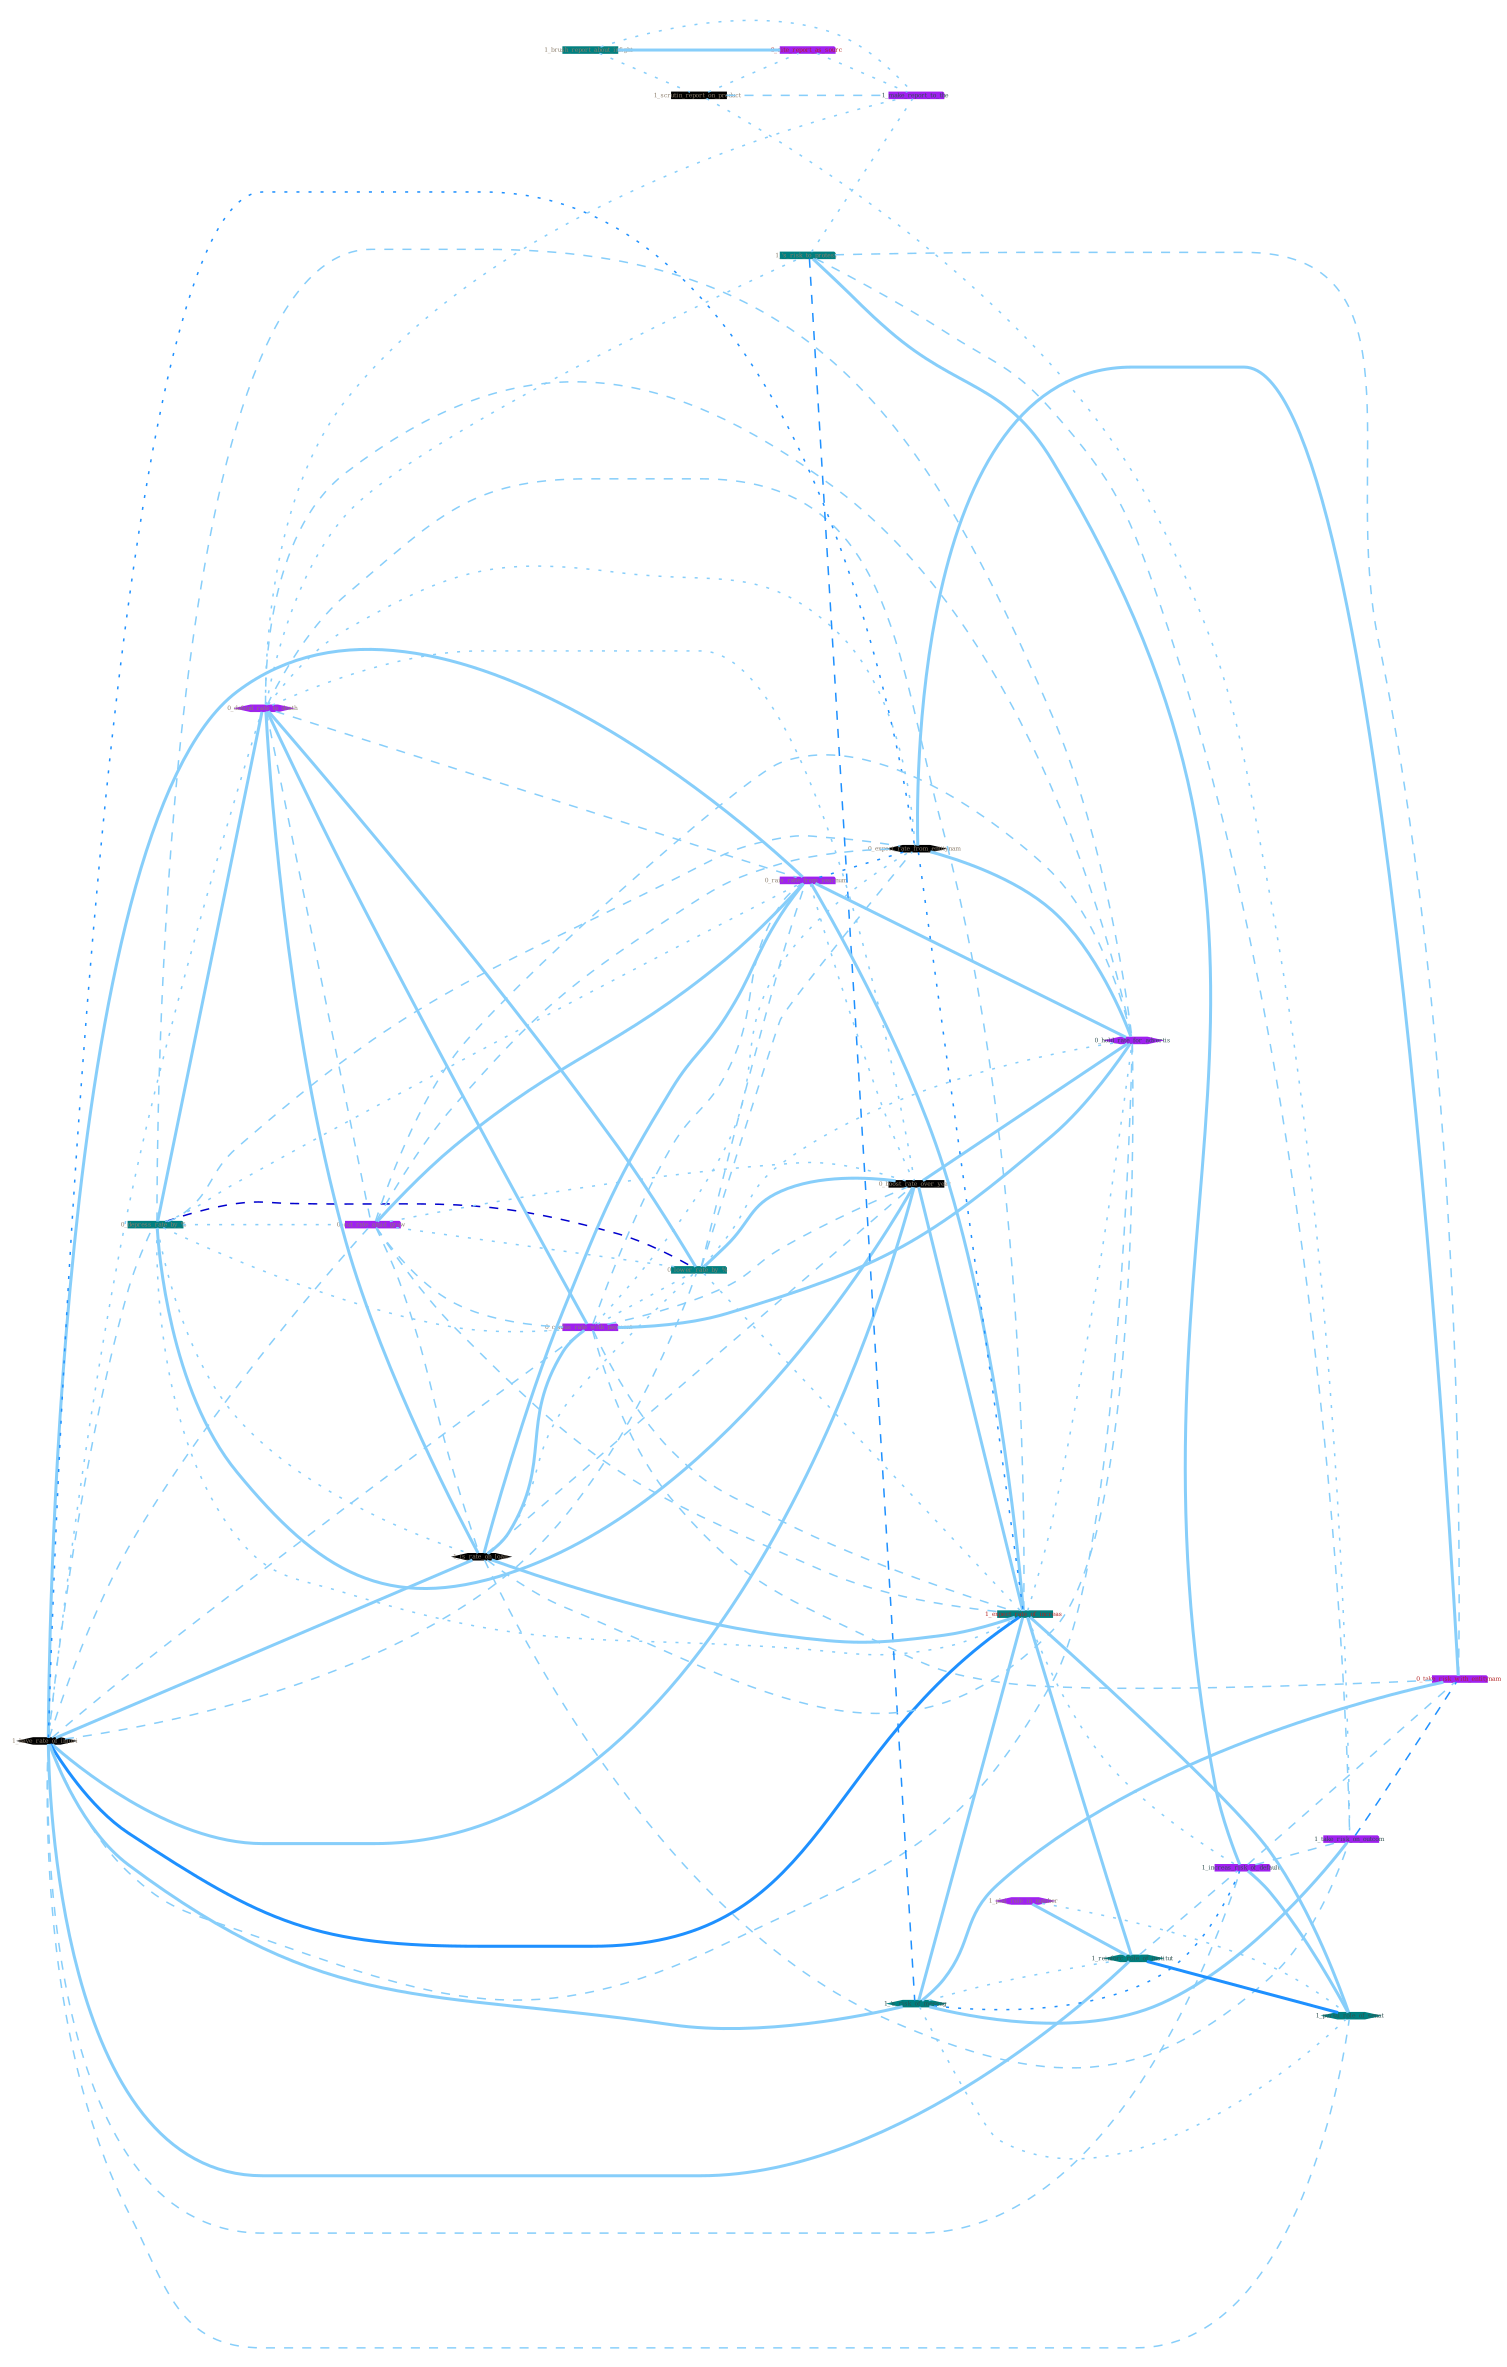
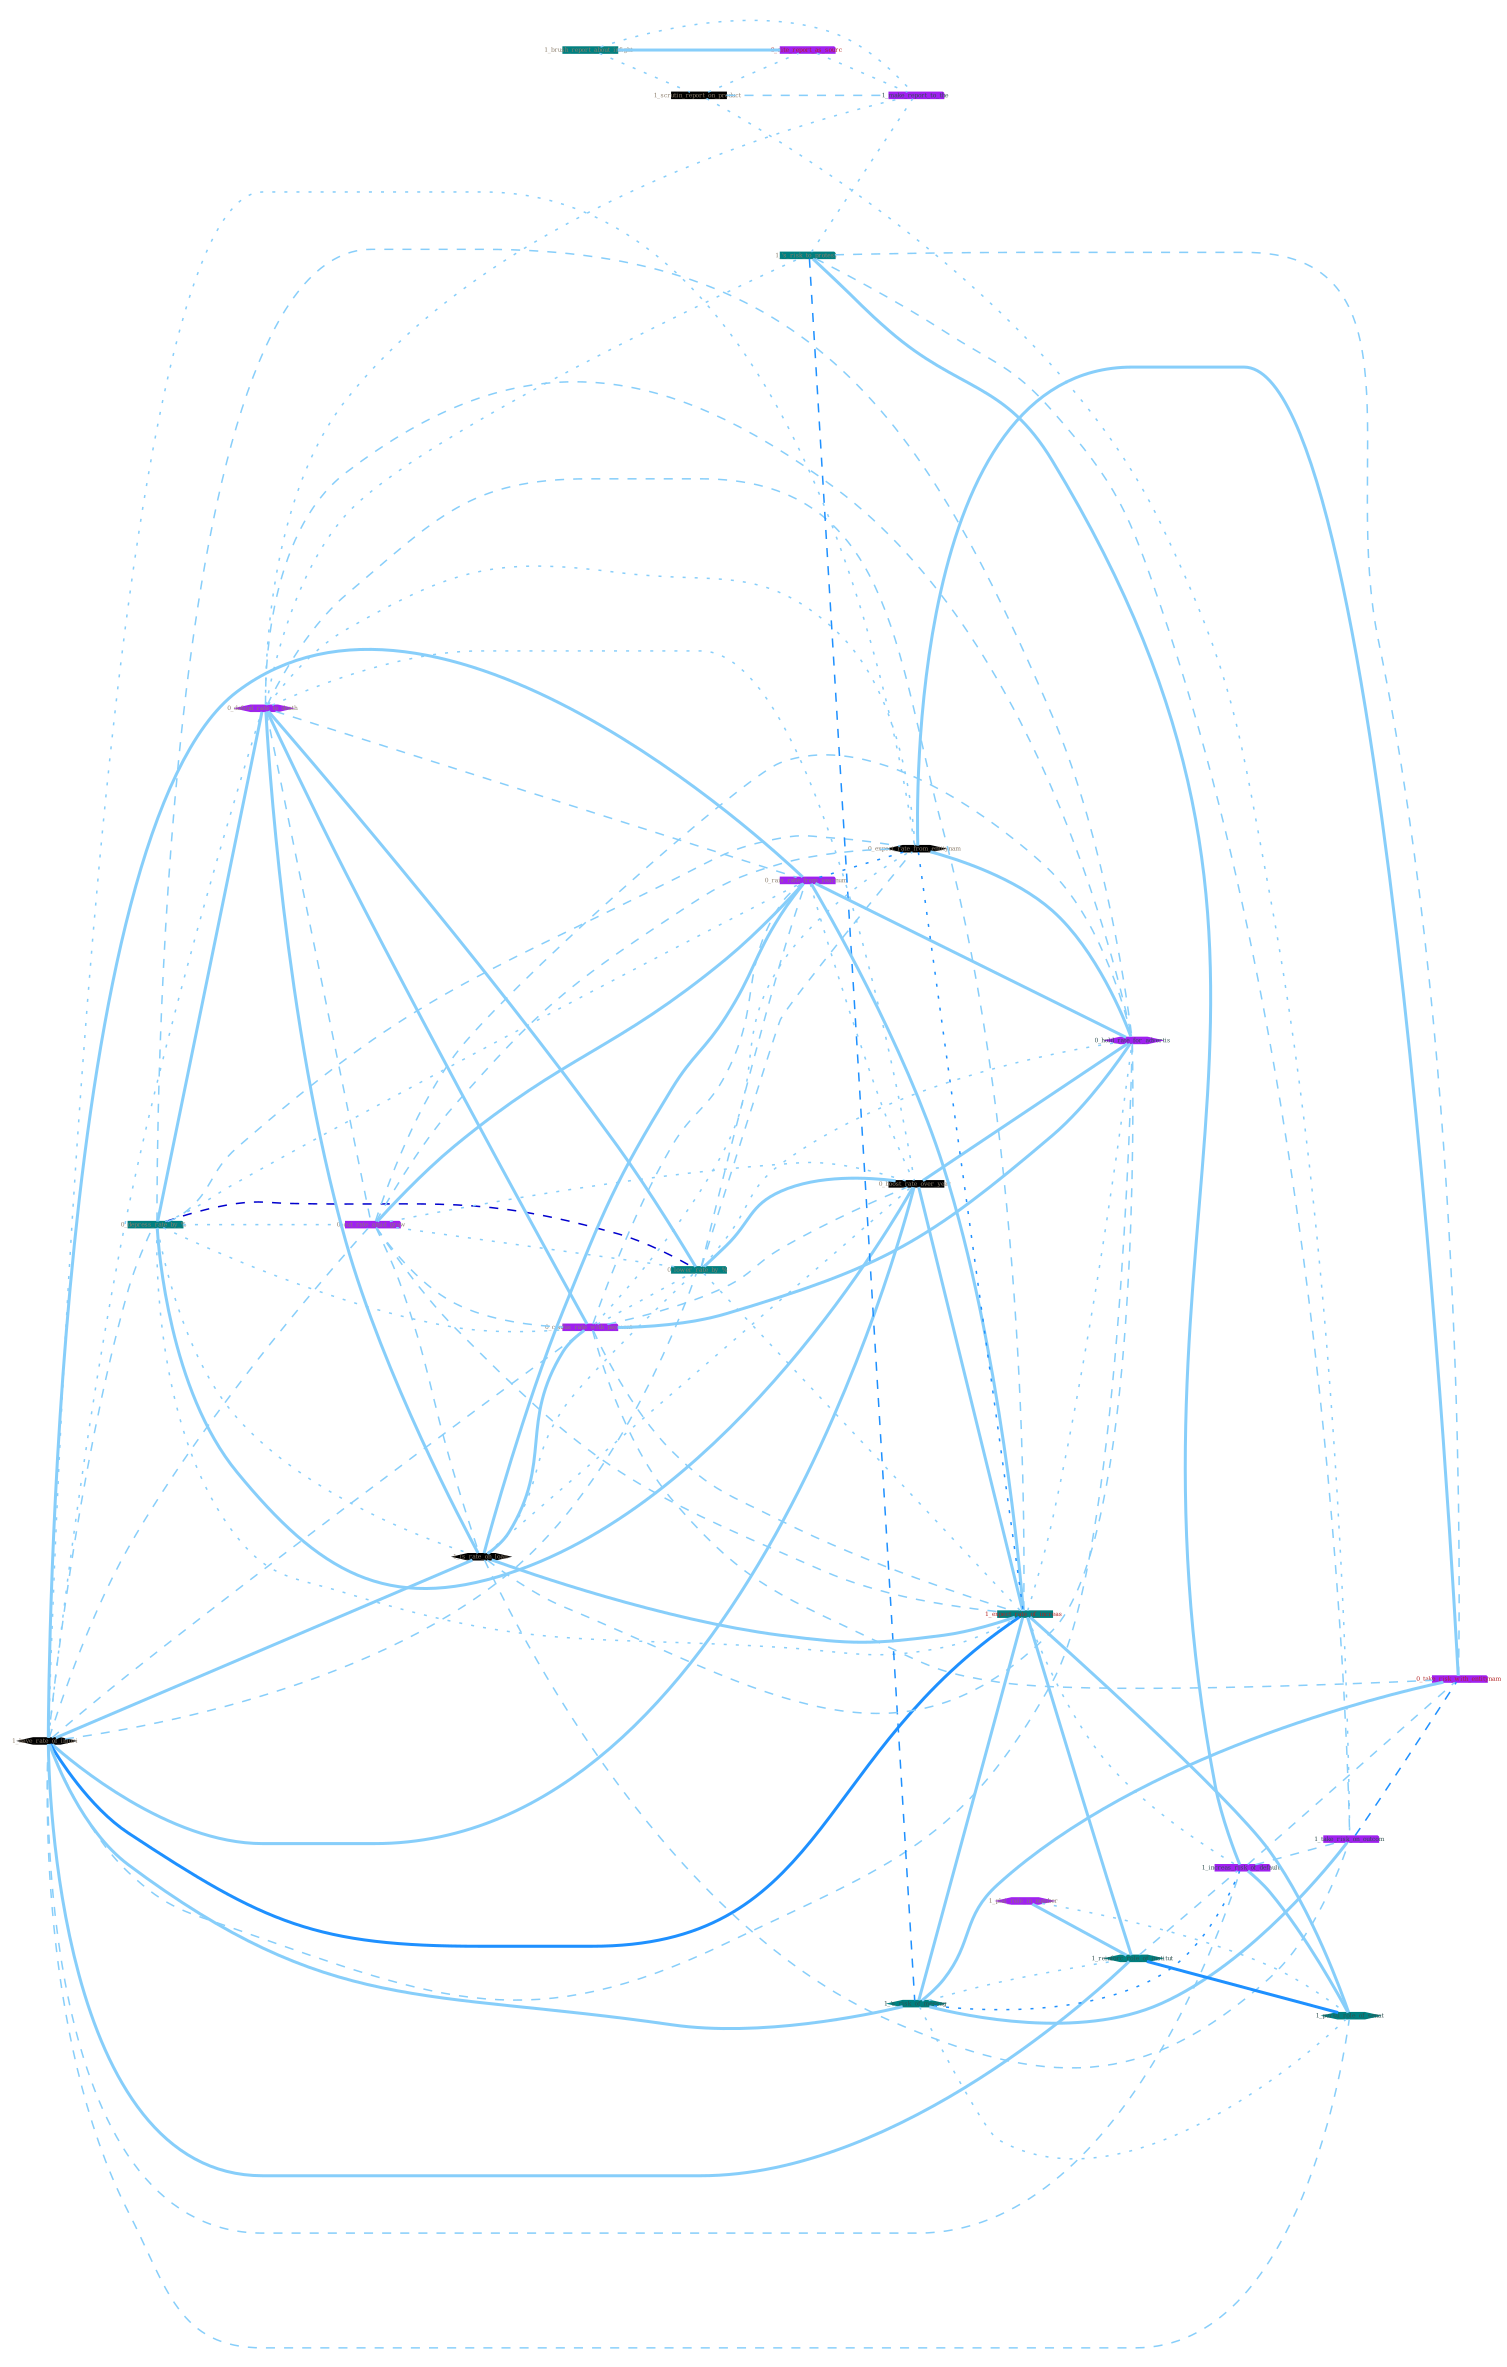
  graph {
    rankdir=LR
    node [color=purple fixedsize=true fontcolor="#8b7d6b" fontsize=4 shape=note style=filled]
    edge [color="#87cefa" style=dashed w=1]
    "1_brush_report_about_infight " [color=teal height=.06 shape=box width=.5]
    "1_have_rate_of_injuri " [color=black height=.06 shape=hexagon width=.5]
    "1_scrutin_report_on_product " [color=black height=.06 shape=box width=.5]
    "0_depress_rate_by_% " [color=teal height=.06 width=.5]
    "0_defend_rate_to_death " [height=.06 shape=hexagon width=.5]
    "0_cut_rate_amid_grow " [height=.06 width=.5]
    "1_'s_risk_to_protest " [color=teal height=.06 width=.5]
    "1_is_rate_on_loan " [color=black height=.06 shape=hexagon width=.5]
    "0_confus_rate_with_payment " [height=.06 width=.5]
    "0_lower_rate_by_% " [color=teal height=.06 width=.5]
    "0_rais_rate_from_yearnum " [height=.06 width=.5]
    "0_boost_rate_over_year " [color=black height=.06 shape=box width=.5]
    "1_plai_role_in_number " [height=.06 shape=hexagon width=.5]
    "0_expect_rate_from_entitynam " [color=black height=.06 shape=hexagon width=.5]
    "1_expect_rate_of_increas " [color=teal fontcolor="#b22222" height=.06 shape=box width=.5]
    "0_cite_report_as_sourc " [fontcolor="#b22222" height=.06 width=.5]
    "0_take_risk_with_entitynam " [fontcolor="#b22222" height=.06 width=.5]
    "1_make_report_to_the " [fontcolor="#2f4f4f" height=.06 width=.5]
    "1_'s_risk_of_messag " [color=teal fontcolor="#2f4f4f" height=.06 shape=hexagon width=.5]
    "1_reinforc_role_of_institut " [color=teal fontcolor="#2f4f4f" height=.06 shape=hexagon width=.5]
    "1_increas_risk_of_default " [fontcolor="#2f4f4f" height=.06 width=.5]
    "1_pursu_role_of_senat " [color=teal fontcolor="#2f4f4f" height=.06 shape=hexagon width=.5]
    "0_hold_rate_for_advertis " [fontcolor="#2f4f4f" height=.06 shape=hexagon width=.5]
    "1_take_risk_on_outcom " [fontcolor="#2f4f4f" height=.06 width=.5]
    subgraph sub_1 {
      "1_brush_report_about_infight "
      "1_have_rate_of_injuri "
      "1_scrutin_report_on_product "
      "0_depress_rate_by_% "
      "0_defend_rate_to_death "
      "0_cut_rate_amid_grow "
      "1_'s_risk_to_protest "
      "1_is_rate_on_loan "
      "0_confus_rate_with_payment "
      "0_lower_rate_by_% "
      "0_rais_rate_from_yearnum "
      "0_boost_rate_over_year "
      "1_plai_role_in_number "
      "0_expect_rate_from_entitynam "
    }
    subgraph sub_2 {
      "1_expect_rate_of_increas "
      "0_cite_report_as_sourc "
      "0_take_risk_with_entitynam "
    }
    "1_brush_report_about_infight " -- "1_scrutin_report_on_product " [style=dotted]
    "1_brush_report_about_infight " -- "0_cite_report_as_sourc " [style=bold]
    "1_brush_report_about_infight " -- "1_make_report_to_the " [style=dotted]
    "1_have_rate_of_injuri " -- "0_depress_rate_by_% "
    "1_have_rate_of_injuri " -- "0_defend_rate_to_death " [style=dotted]
    "1_have_rate_of_injuri " -- "0_cut_rate_amid_grow "
    "1_have_rate_of_injuri " -- "1_is_rate_on_loan " [style=bold]
    "1_have_rate_of_injuri " -- "0_confus_rate_with_payment "
    "1_have_rate_of_injuri " -- "0_lower_rate_by_% "
    "1_have_rate_of_injuri " -- "0_rais_rate_from_yearnum " [style=bold]
    "1_have_rate_of_injuri " -- "0_boost_rate_over_year " [style=bold]
-   "1_have_rate_of_injuri " -- "0_expect_rate_from_entitynam " [color="#1e90ff" style=dotted]
+   "1_have_rate_of_injuri " -- "0_expect_rate_from_entitynam " [style=dotted]
    "1_have_rate_of_injuri " -- "1_expect_rate_of_increas " [color="#1e90ff" style=bold w=2]
    "1_have_rate_of_injuri " -- "1_'s_risk_of_messag " [style=bold]
    "1_have_rate_of_injuri " -- "1_reinforc_role_of_institut " [style=bold]
    "1_have_rate_of_injuri " -- "1_increas_risk_of_default "
    "1_have_rate_of_injuri " -- "1_pursu_role_of_senat "
    "1_have_rate_of_injuri " -- "0_hold_rate_for_advertis "
    "1_scrutin_report_on_product " -- "0_cite_report_as_sourc " [style=dotted]
    "1_scrutin_report_on_product " -- "1_make_report_to_the "
    "1_scrutin_report_on_product " -- "1_take_risk_on_outcom " [style=dotted]
    "0_depress_rate_by_% " -- "0_defend_rate_to_death " [style=bold]
    "0_depress_rate_by_% " -- "0_cut_rate_amid_grow " [style=dotted]
    "0_depress_rate_by_% " -- "1_is_rate_on_loan " [style=dotted]
    "0_depress_rate_by_% " -- "0_confus_rate_with_payment " [style=dotted]
    "0_depress_rate_by_% " -- "0_lower_rate_by_% " [color="#0000cd" w=3]
    "0_depress_rate_by_% " -- "0_rais_rate_from_yearnum " [style=dotted]
    "0_depress_rate_by_% " -- "0_boost_rate_over_year " [style=bold]
    "0_depress_rate_by_% " -- "0_expect_rate_from_entitynam "
    "0_depress_rate_by_% " -- "1_expect_rate_of_increas " [style=dotted]
    "0_depress_rate_by_% " -- "0_hold_rate_for_advertis "
    "0_defend_rate_to_death " -- "0_cut_rate_amid_grow "
    "0_defend_rate_to_death " -- "1_'s_risk_to_protest " [style=dotted]
    "0_defend_rate_to_death " -- "1_is_rate_on_loan " [style=bold]
    "0_defend_rate_to_death " -- "0_confus_rate_with_payment " [style=bold]
    "0_defend_rate_to_death " -- "0_lower_rate_by_% " [style=bold]
    "0_defend_rate_to_death " -- "0_rais_rate_from_yearnum "
    "0_defend_rate_to_death " -- "0_boost_rate_over_year " [style=dotted]
    "0_defend_rate_to_death " -- "0_expect_rate_from_entitynam " [style=dotted]
    "0_defend_rate_to_death " -- "1_expect_rate_of_increas "
    "0_defend_rate_to_death " -- "1_make_report_to_the " [style=dotted]
    "0_defend_rate_to_death " -- "0_hold_rate_for_advertis "
    "0_cut_rate_amid_grow " -- "1_is_rate_on_loan "
    "0_cut_rate_amid_grow " -- "0_confus_rate_with_payment "
    "0_cut_rate_amid_grow " -- "0_lower_rate_by_% " [style=dotted]
    "0_cut_rate_amid_grow " -- "0_rais_rate_from_yearnum " [style=bold]
    "0_cut_rate_amid_grow " -- "0_boost_rate_over_year " [style=dotted]
    "0_cut_rate_amid_grow " -- "0_expect_rate_from_entitynam "
    "0_cut_rate_amid_grow " -- "1_expect_rate_of_increas "
    "0_cut_rate_amid_grow " -- "0_hold_rate_for_advertis "
    "1_'s_risk_to_protest " -- "0_take_risk_with_entitynam "
    "1_'s_risk_to_protest " -- "1_make_report_to_the " [style=dotted]
    "1_'s_risk_to_protest " -- "1_'s_risk_of_messag " [color="#1e90ff" w=2]
    "1_'s_risk_to_protest " -- "1_increas_risk_of_default " [style=bold]
    "1_'s_risk_to_protest " -- "1_take_risk_on_outcom "
    "1_is_rate_on_loan " -- "0_confus_rate_with_payment " [style=bold]
    "1_is_rate_on_loan " -- "0_lower_rate_by_% " [style=dotted]
    "1_is_rate_on_loan " -- "0_rais_rate_from_yearnum " [style=bold]
-   "1_is_rate_on_loan " -- "0_boost_rate_over_year "
+   "1_is_rate_on_loan " -- "0_boost_rate_over_year " [style=dotted]
    "1_is_rate_on_loan " -- "1_expect_rate_of_increas " [style=bold]
    "1_is_rate_on_loan " -- "0_hold_rate_for_advertis "
    "1_is_rate_on_loan " -- "1_take_risk_on_outcom "
    "0_confus_rate_with_payment " -- "0_lower_rate_by_% " [style=dotted]
    "0_confus_rate_with_payment " -- "0_rais_rate_from_yearnum "
    "0_confus_rate_with_payment " -- "0_boost_rate_over_year "
    "0_confus_rate_with_payment " -- "0_expect_rate_from_entitynam " [style=dotted]
    "0_confus_rate_with_payment " -- "1_expect_rate_of_increas "
    "0_confus_rate_with_payment " -- "0_take_risk_with_entitynam "
    "0_confus_rate_with_payment " -- "0_hold_rate_for_advertis " [style=bold]
    "0_lower_rate_by_% " -- "0_rais_rate_from_yearnum "
    "0_lower_rate_by_% " -- "0_boost_rate_over_year " [style=bold]
    "0_lower_rate_by_% " -- "0_expect_rate_from_entitynam "
    "0_lower_rate_by_% " -- "1_expect_rate_of_increas " [style=dotted]
    "0_lower_rate_by_% " -- "0_hold_rate_for_advertis " [style=dotted]
    "0_rais_rate_from_yearnum " -- "0_boost_rate_over_year " [style=dotted]
    "0_rais_rate_from_yearnum " -- "0_expect_rate_from_entitynam " [color="#1e90ff" style=dotted w=2]
    "0_rais_rate_from_yearnum " -- "1_expect_rate_of_increas " [style=bold]
    "0_rais_rate_from_yearnum " -- "0_hold_rate_for_advertis " [style=bold]
    "0_boost_rate_over_year " -- "1_expect_rate_of_increas " [style=bold]
    "0_boost_rate_over_year " -- "0_hold_rate_for_advertis " [style=bold]
    "1_plai_role_in_number " -- "1_reinforc_role_of_institut " [style=bold]
    "1_plai_role_in_number " -- "1_pursu_role_of_senat " [style=dotted]
    "0_expect_rate_from_entitynam " -- "1_expect_rate_of_increas " [color="#1e90ff" style=dotted w=2]
    "0_expect_rate_from_entitynam " -- "0_take_risk_with_entitynam " [style=bold]
    "0_expect_rate_from_entitynam " -- "0_hold_rate_for_advertis " [style=bold]
    "1_expect_rate_of_increas " -- "1_reinforc_role_of_institut " [style=bold]
    "1_expect_rate_of_increas " -- "1_increas_risk_of_default " [style=dotted]
    "1_expect_rate_of_increas " -- "1_pursu_role_of_senat " [style=bold]
    "1_expect_rate_of_increas " -- "0_hold_rate_for_advertis " [style=dotted]
    "0_cite_report_as_sourc " -- "1_make_report_to_the " [style=dotted]
    "1_'s_risk_of_messag " -- "1_expect_rate_of_increas " [style=bold]
    "1_'s_risk_of_messag " -- "0_take_risk_with_entitynam " [style=bold]
    "1_'s_risk_of_messag " -- "1_reinforc_role_of_institut " [style=dotted]
    "1_'s_risk_of_messag " -- "1_increas_risk_of_default " [color="#1e90ff" style=dotted w=2]
    "1_'s_risk_of_messag " -- "1_pursu_role_of_senat " [style=dotted]
    "1_'s_risk_of_messag " -- "1_take_risk_on_outcom " [style=bold]
    "1_reinforc_role_of_institut " -- "1_increas_risk_of_default "
    "1_reinforc_role_of_institut " -- "1_pursu_role_of_senat " [color="#1e90ff" style=bold w=2]
    "1_increas_risk_of_default " -- "0_take_risk_with_entitynam "
    "1_increas_risk_of_default " -- "1_pursu_role_of_senat " [style=bold]
    "1_increas_risk_of_default " -- "1_take_risk_on_outcom "
    "1_take_risk_on_outcom " -- "0_take_risk_with_entitynam " [color="#1e90ff" w=2]
  }
